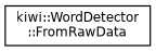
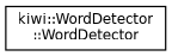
  digraph {
    rankdir=LR
-   n1 [color=black fillcolor=white fontname=Helvetica fontsize=10 height=0.2 label="kiwi::WordDetector\l::FromRawData" shape=record style=filled width=0.4]
+   n1 [color=black fillcolor=white fontname=Helvetica fontsize=10 height=0.2 label="kiwi::WordDetector\l::WordDetector" shape=record style=filled width=0.4]
  }
